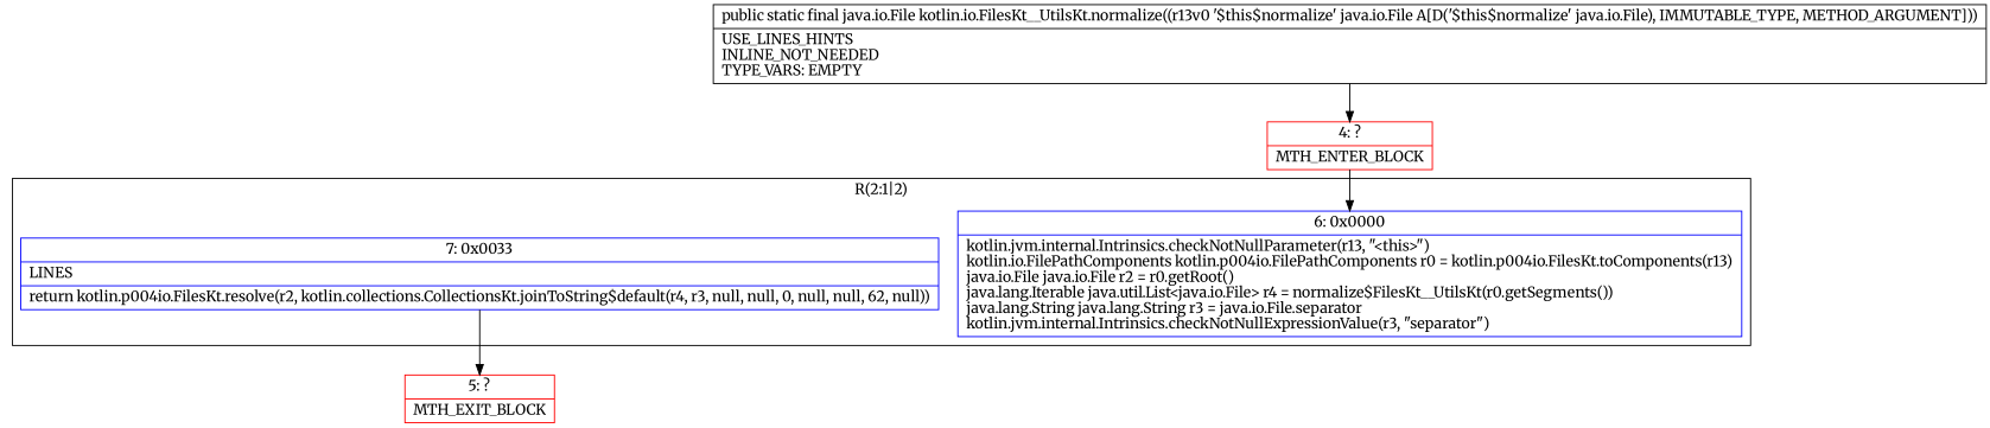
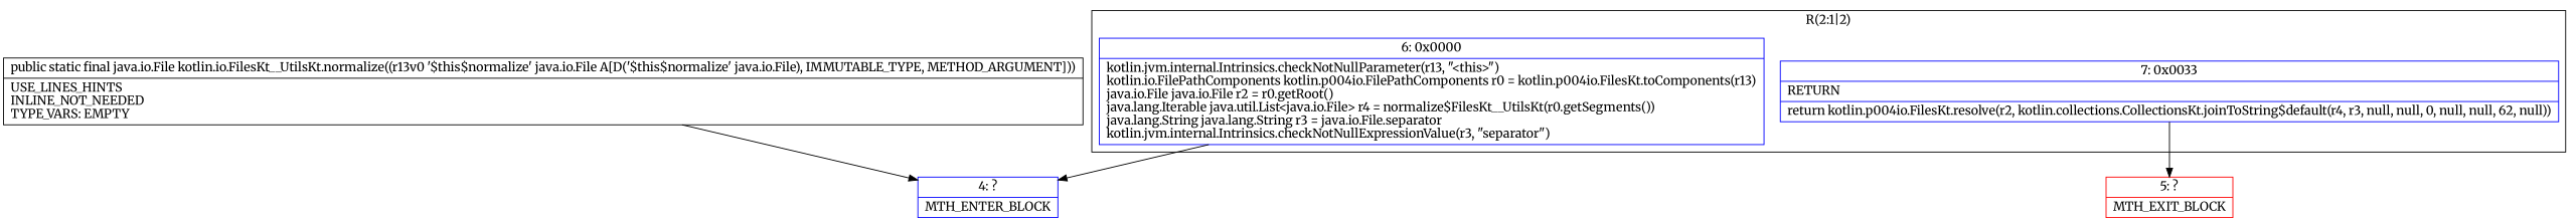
  digraph {
    fontname=Merriweather
    node [color=blue fontname=Merriweather shape=record]
    edge [fontname=Merriweather]
    n1 [label="{6\:\ 0x0000|kotlin.jvm.internal.Intrinsics.checkNotNullParameter(r13, \"\<this\>\")\lkotlin.io.FilePathComponents kotlin.p004io.FilePathComponents r0 = kotlin.p004io.FilesKt.toComponents(r13)\ljava.io.File java.io.File r2 = r0.getRoot()\ljava.lang.Iterable java.util.List\<java.io.File\> r4 = normalize$FilesKt__UtilsKt(r0.getSegments())\ljava.lang.String java.lang.String r3 = java.io.File.separator\lkotlin.jvm.internal.Intrinsics.checkNotNullExpressionValue(r3, \"separator\")\l}"]
-   n2 [label="{7\:\ 0x0033|LINES\l|return kotlin.p004io.FilesKt.resolve(r2, kotlin.collections.CollectionsKt.joinToString$default(r4, r3, null, null, 0, null, null, 62, null))\l}"]
+   n2 [label="{7\:\ 0x0033|RETURN\l|return kotlin.p004io.FilesKt.resolve(r2, kotlin.collections.CollectionsKt.joinToString$default(r4, r3, null, null, 0, null, null, 62, null))\l}"]
    n3 [color=red label="{5\:\ ?|MTH_EXIT_BLOCK\l}"]
-   n4 [color=red label="{4\:\ ?|MTH_ENTER_BLOCK\l}"]
+   n4 [label="{4\:\ ?|MTH_ENTER_BLOCK\l}"]
    n5 [label="{public static final java.io.File kotlin.io.FilesKt__UtilsKt.normalize((r13v0 '$this$normalize' java.io.File A[D('$this$normalize' java.io.File), IMMUTABLE_TYPE, METHOD_ARGUMENT]))  | USE_LINES_HINTS\lINLINE_NOT_NEEDED\lTYPE_VARS: EMPTY\l}" color=""]
    subgraph cluster_1 {
      label="R(2:1|2)"
      n1
      n2
    }
    n2 -> n3
-   n4 -> n1
+   n1 -> n4
    n5 -> n4
  }
